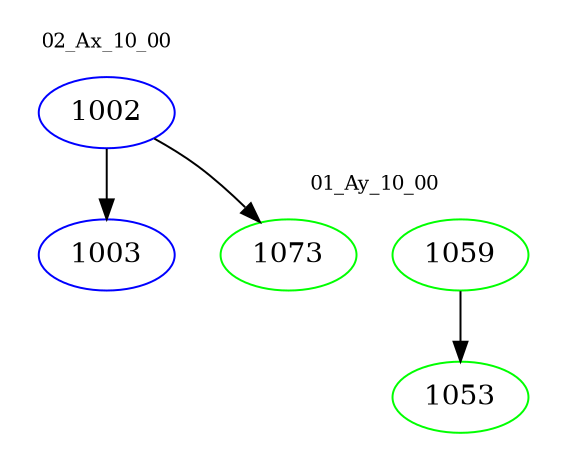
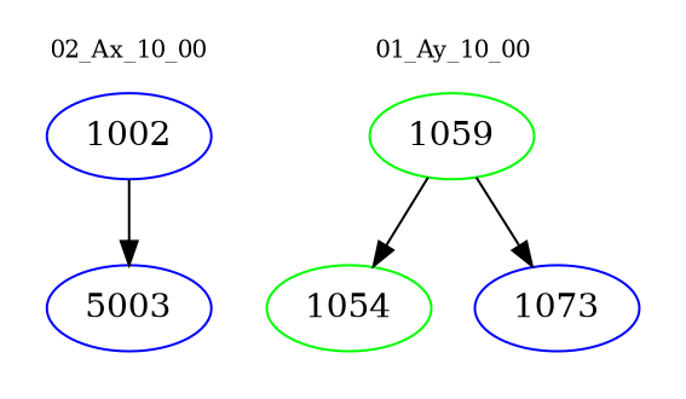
  digraph {
    node [color=blue]
    edge [color=black]
    n1 [label=1002]
-   n2 [label=1003]
+   n2 [label=5003]
    n3 [color=green label=1059]
-   n4 [color=green label=1053]
-   n5 [color=green label=1073]
+   n4 [color=green label=1054]
+   n5 [label=1073]
    subgraph cluster_1 {
      color=white
      fontsize=10
      label="02_Ax_10_00"
      n1
      n2
    }
    subgraph cluster_2 {
      color=white
      fontsize=10
      label="01_Ay_10_00"
      n3
      n4
      n5
    }
    n1 -> n2
    n3 -> n4
-   n1 -> n5
+   n3 -> n5
  }
